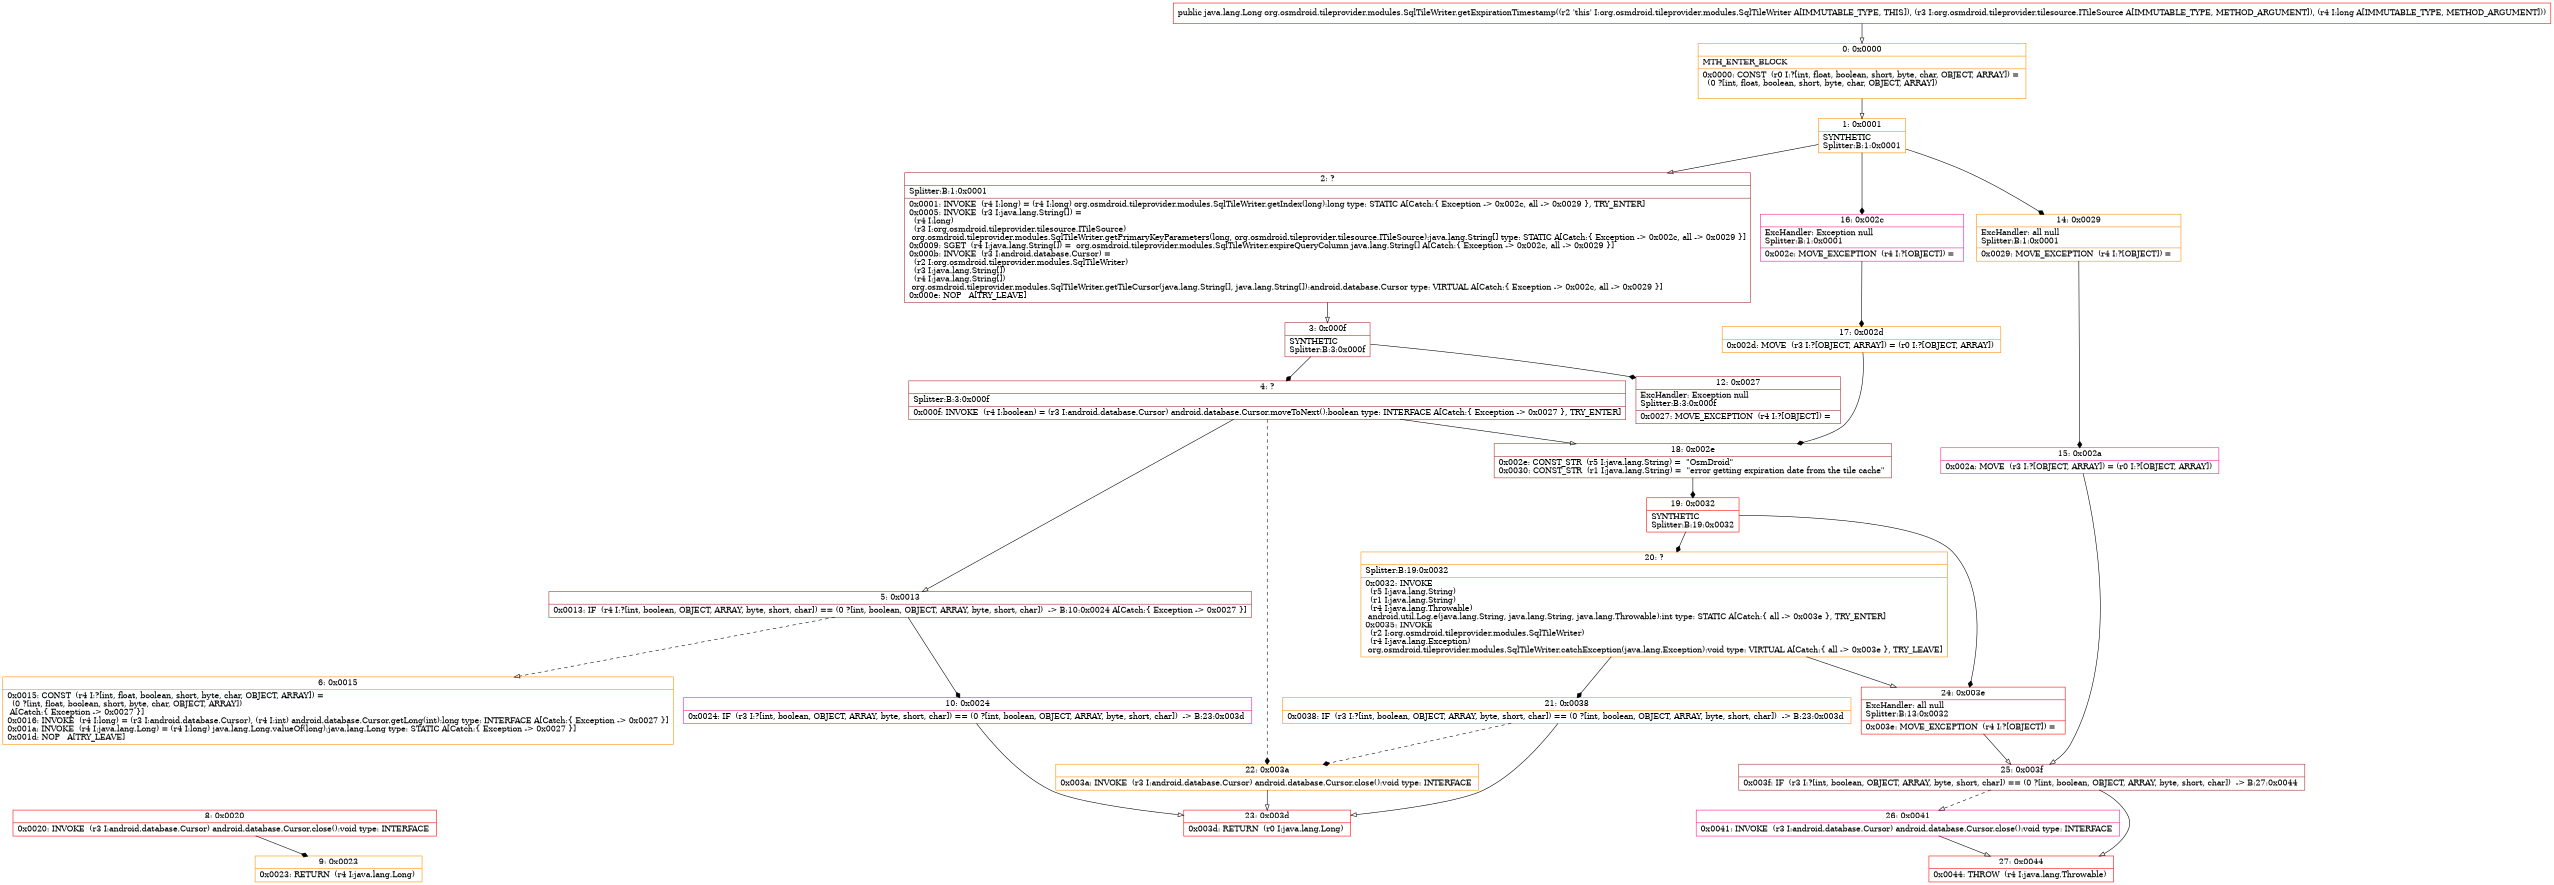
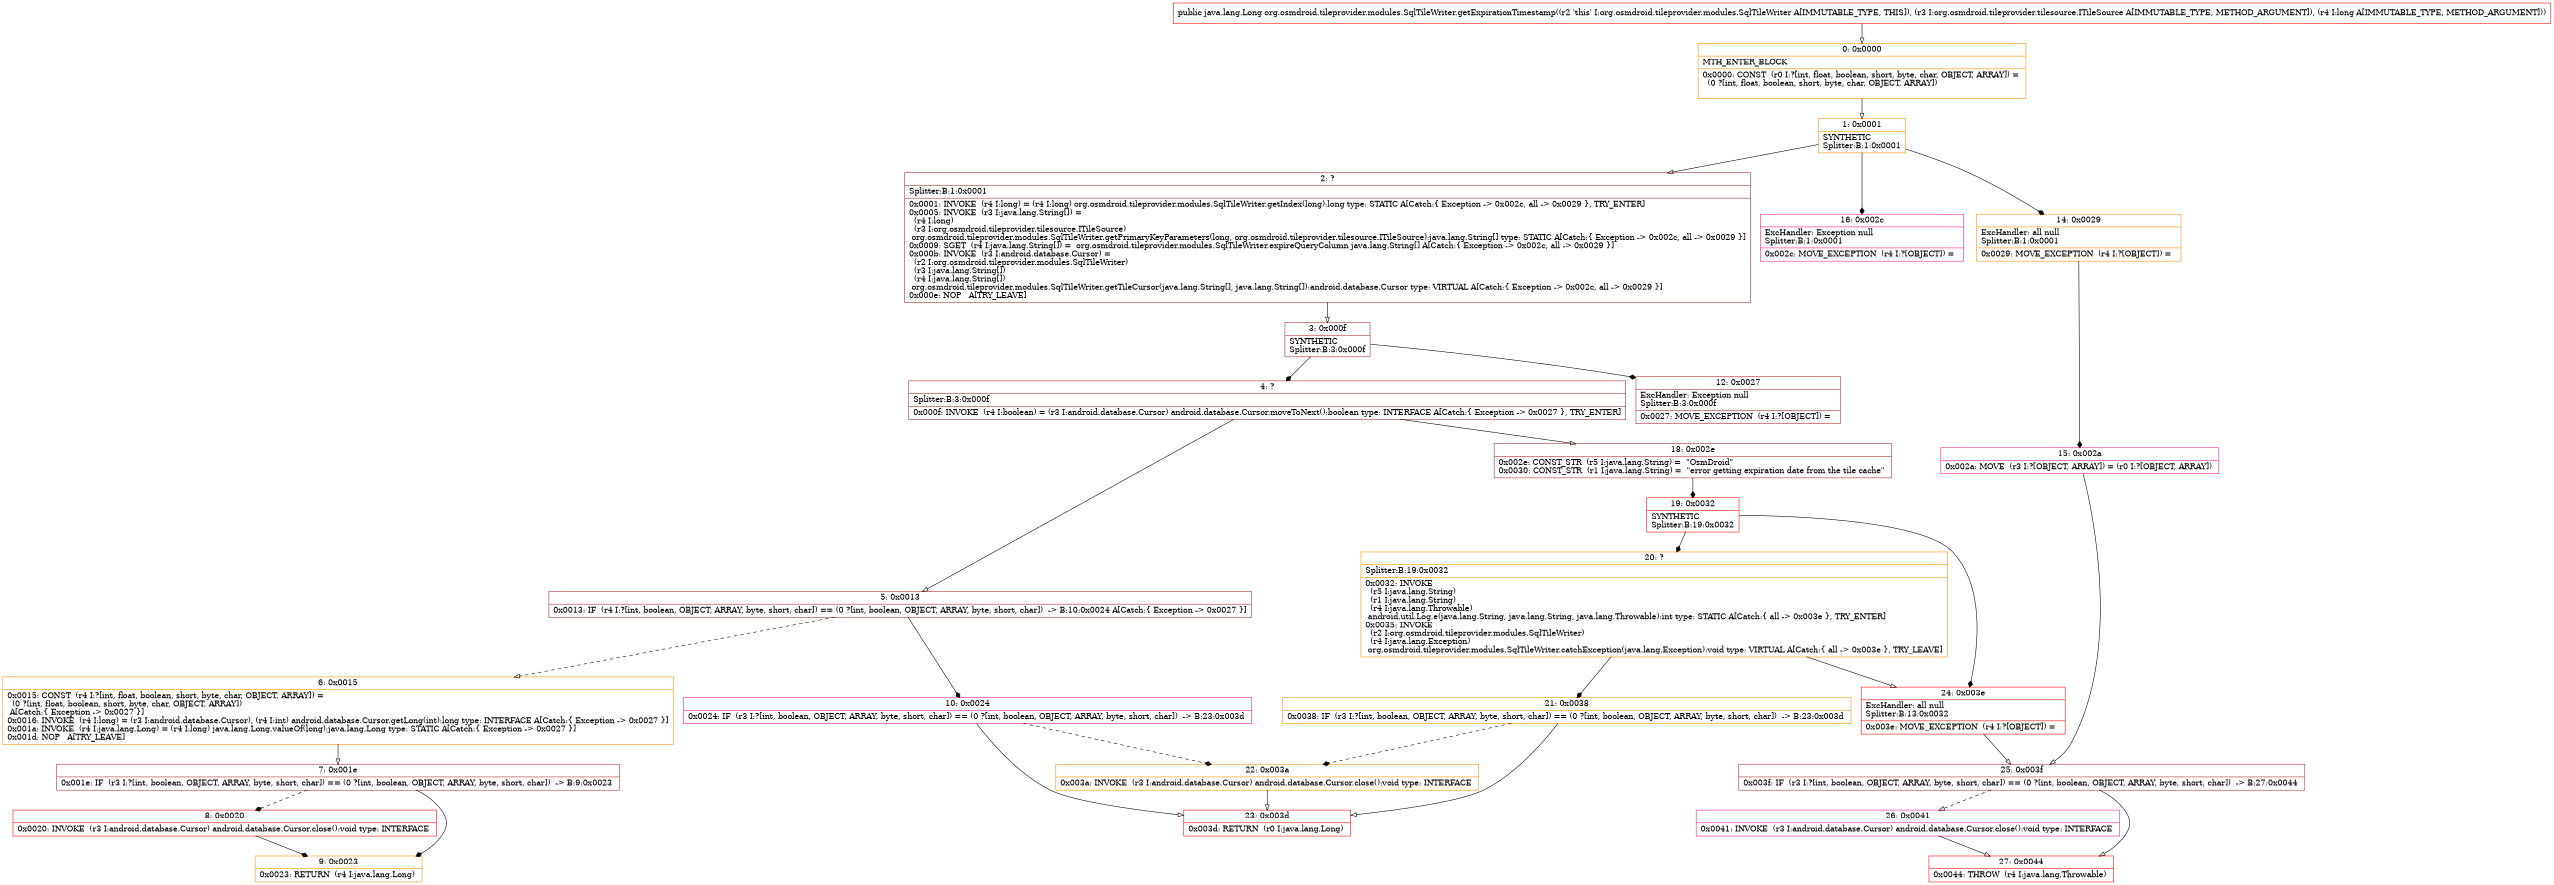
  digraph {
    node [color=darkorange shape=record]
    edge [arrowhead=onormal]
    n1 [label="{0\:\ 0x0000|MTH_ENTER_BLOCK\l|0x0000: CONST  (r0 I:?[int, float, boolean, short, byte, char, OBJECT, ARRAY]) = \l  (0 ?[int, float, boolean, short, byte, char, OBJECT, ARRAY])\l \l}"]
    n2 [label="{1\:\ 0x0001|SYNTHETIC\lSplitter:B:1:0x0001\l}"]
    n3 [color=brown label="{2\:\ ?|Splitter:B:1:0x0001\l|0x0001: INVOKE  (r4 I:long) = (r4 I:long) org.osmdroid.tileprovider.modules.SqlTileWriter.getIndex(long):long type: STATIC A[Catch:\{ Exception \-\> 0x002c, all \-\> 0x0029 \}, TRY_ENTER]\l0x0005: INVOKE  (r3 I:java.lang.String[]) = \l  (r4 I:long)\l  (r3 I:org.osmdroid.tileprovider.tilesource.ITileSource)\l org.osmdroid.tileprovider.modules.SqlTileWriter.getPrimaryKeyParameters(long, org.osmdroid.tileprovider.tilesource.ITileSource):java.lang.String[] type: STATIC A[Catch:\{ Exception \-\> 0x002c, all \-\> 0x0029 \}]\l0x0009: SGET  (r4 I:java.lang.String[]) =  org.osmdroid.tileprovider.modules.SqlTileWriter.expireQueryColumn java.lang.String[] A[Catch:\{ Exception \-\> 0x002c, all \-\> 0x0029 \}]\l0x000b: INVOKE  (r3 I:android.database.Cursor) = \l  (r2 I:org.osmdroid.tileprovider.modules.SqlTileWriter)\l  (r3 I:java.lang.String[])\l  (r4 I:java.lang.String[])\l org.osmdroid.tileprovider.modules.SqlTileWriter.getTileCursor(java.lang.String[], java.lang.String[]):android.database.Cursor type: VIRTUAL A[Catch:\{ Exception \-\> 0x002c, all \-\> 0x0029 \}]\l0x000e: NOP   A[TRY_LEAVE]\l}"]
    n4 [label="{14\:\ 0x0029|ExcHandler: all null\lSplitter:B:1:0x0001\l|0x0029: MOVE_EXCEPTION  (r4 I:?[OBJECT]) =  \l}"]
    n5 [color=deeppink label="{16\:\ 0x002c|ExcHandler: Exception null\lSplitter:B:1:0x0001\l|0x002c: MOVE_EXCEPTION  (r4 I:?[OBJECT]) =  \l}"]
    n6 [color=brown label="{3\:\ 0x000f|SYNTHETIC\lSplitter:B:3:0x000f\l}"]
    n7 [color=deeppink label="{15\:\ 0x002a|0x002a: MOVE  (r3 I:?[OBJECT, ARRAY]) = (r0 I:?[OBJECT, ARRAY]) \l}"]
-   n8 [label="{17\:\ 0x002d|0x002d: MOVE  (r3 I:?[OBJECT, ARRAY]) = (r0 I:?[OBJECT, ARRAY]) \l}"]
    n9 [color=brown label="{4\:\ ?|Splitter:B:3:0x000f\l|0x000f: INVOKE  (r4 I:boolean) = (r3 I:android.database.Cursor) android.database.Cursor.moveToNext():boolean type: INTERFACE A[Catch:\{ Exception \-\> 0x0027 \}, TRY_ENTER]\l}"]
    n10 [color=brown label="{12\:\ 0x0027|ExcHandler: Exception null\lSplitter:B:3:0x000f\l|0x0027: MOVE_EXCEPTION  (r4 I:?[OBJECT]) =  \l}"]
    n11 [color=brown label="{5\:\ 0x0013|0x0013: IF  (r4 I:?[int, boolean, OBJECT, ARRAY, byte, short, char]) == (0 ?[int, boolean, OBJECT, ARRAY, byte, short, char])  \-\> B:10:0x0024 A[Catch:\{ Exception \-\> 0x0027 \}]\l}"]
    n12 [color=brown label="{18\:\ 0x002e|0x002e: CONST_STR  (r5 I:java.lang.String) =  \"OsmDroid\" \l0x0030: CONST_STR  (r1 I:java.lang.String) =  \"error getting expiration date from the tile cache\" \l}"]
    n13 [label="{6\:\ 0x0015|0x0015: CONST  (r4 I:?[int, float, boolean, short, byte, char, OBJECT, ARRAY]) = \l  (0 ?[int, float, boolean, short, byte, char, OBJECT, ARRAY])\l A[Catch:\{ Exception \-\> 0x0027 \}]\l0x0016: INVOKE  (r4 I:long) = (r3 I:android.database.Cursor), (r4 I:int) android.database.Cursor.getLong(int):long type: INTERFACE A[Catch:\{ Exception \-\> 0x0027 \}]\l0x001a: INVOKE  (r4 I:java.lang.Long) = (r4 I:long) java.lang.Long.valueOf(long):java.lang.Long type: STATIC A[Catch:\{ Exception \-\> 0x0027 \}]\l0x001d: NOP   A[TRY_LEAVE]\l}"]
    n14 [color=deeppink label="{10\:\ 0x0024|0x0024: IF  (r3 I:?[int, boolean, OBJECT, ARRAY, byte, short, char]) == (0 ?[int, boolean, OBJECT, ARRAY, byte, short, char])  \-\> B:23:0x003d \l}"]
+   n15 [color=brown label="{7\:\ 0x001e|0x001e: IF  (r3 I:?[int, boolean, OBJECT, ARRAY, byte, short, char]) == (0 ?[int, boolean, OBJECT, ARRAY, byte, short, char])  \-\> B:9:0x0023 \l}"]
    n16 [label="{22\:\ 0x003a|0x003a: INVOKE  (r3 I:android.database.Cursor) android.database.Cursor.close():void type: INTERFACE \l}"]
    n17 [color=red label="{23\:\ 0x003d|0x003d: RETURN  (r0 I:java.lang.Long) \l}"]
    n18 [color=red label="{8\:\ 0x0020|0x0020: INVOKE  (r3 I:android.database.Cursor) android.database.Cursor.close():void type: INTERFACE \l}"]
    n19 [label="{9\:\ 0x0023|0x0023: RETURN  (r4 I:java.lang.Long) \l}"]
    n20 [color=red label="{19\:\ 0x0032|SYNTHETIC\lSplitter:B:19:0x0032\l}"]
    n21 [color=brown label="{25\:\ 0x003f|0x003f: IF  (r3 I:?[int, boolean, OBJECT, ARRAY, byte, short, char]) == (0 ?[int, boolean, OBJECT, ARRAY, byte, short, char])  \-\> B:27:0x0044 \l}"]
    n22 [color=deeppink label="{26\:\ 0x0041|0x0041: INVOKE  (r3 I:android.database.Cursor) android.database.Cursor.close():void type: INTERFACE \l}"]
    n23 [color=red label="{27\:\ 0x0044|0x0044: THROW  (r4 I:java.lang.Throwable) \l}"]
    n24 [label="{20\:\ ?|Splitter:B:19:0x0032\l|0x0032: INVOKE  \l  (r5 I:java.lang.String)\l  (r1 I:java.lang.String)\l  (r4 I:java.lang.Throwable)\l android.util.Log.e(java.lang.String, java.lang.String, java.lang.Throwable):int type: STATIC A[Catch:\{ all \-\> 0x003e \}, TRY_ENTER]\l0x0035: INVOKE  \l  (r2 I:org.osmdroid.tileprovider.modules.SqlTileWriter)\l  (r4 I:java.lang.Exception)\l org.osmdroid.tileprovider.modules.SqlTileWriter.catchException(java.lang.Exception):void type: VIRTUAL A[Catch:\{ all \-\> 0x003e \}, TRY_LEAVE]\l}"]
    n25 [color=red label="{24\:\ 0x003e|ExcHandler: all null\lSplitter:B:13:0x0032\l|0x003e: MOVE_EXCEPTION  (r4 I:?[OBJECT]) =  \l}"]
    n26 [label="{21\:\ 0x0038|0x0038: IF  (r3 I:?[int, boolean, OBJECT, ARRAY, byte, short, char]) == (0 ?[int, boolean, OBJECT, ARRAY, byte, short, char])  \-\> B:23:0x003d \l}"]
    n27 [color=red label="{public java.lang.Long org.osmdroid.tileprovider.modules.SqlTileWriter.getExpirationTimestamp((r2 'this' I:org.osmdroid.tileprovider.modules.SqlTileWriter A[IMMUTABLE_TYPE, THIS]), (r3 I:org.osmdroid.tileprovider.tilesource.ITileSource A[IMMUTABLE_TYPE, METHOD_ARGUMENT]), (r4 I:long A[IMMUTABLE_TYPE, METHOD_ARGUMENT])) }"]
    n1 -> n2
    n2 -> n3
    n2 -> n4 [arrowhead=diamond]
    n2 -> n5 [arrowhead=diamond]
    n3 -> n6
    n4 -> n7 [arrowhead=diamond]
-   n5 -> n8 [arrowhead=diamond]
    n6 -> n9 [arrowhead=diamond]
    n6 -> n10 [arrowhead=diamond]
    n7 -> n21
-   n8 -> n12 [arrowhead=diamond]
    n9 -> n11
    n9 -> n12
    n11 -> n13 [style=dashed]
    n11 -> n14 [arrowhead=diamond]
    n12 -> n20 [arrowhead=diamond]
-   n9 -> n16 [arrowhead=diamond style=dashed]
+   n13 -> n15
+   n14 -> n16 [arrowhead=diamond style=dashed]
    n14 -> n17
+   n15 -> n18 [arrowhead=diamond style=dashed]
+   n15 -> n19 [arrowhead=diamond]
    n16 -> n17
    n18 -> n19 [arrowhead=diamond]
    n20 -> n24 [arrowhead=diamond]
    n20 -> n25 [arrowhead=diamond]
    n21 -> n22 [style=dashed]
    n21 -> n23
    n22 -> n23
    n24 -> n25
    n24 -> n26 [arrowhead=diamond]
    n25 -> n21
    n26 -> n16 [arrowhead=diamond style=dashed]
    n26 -> n17
    n27 -> n1
  }
